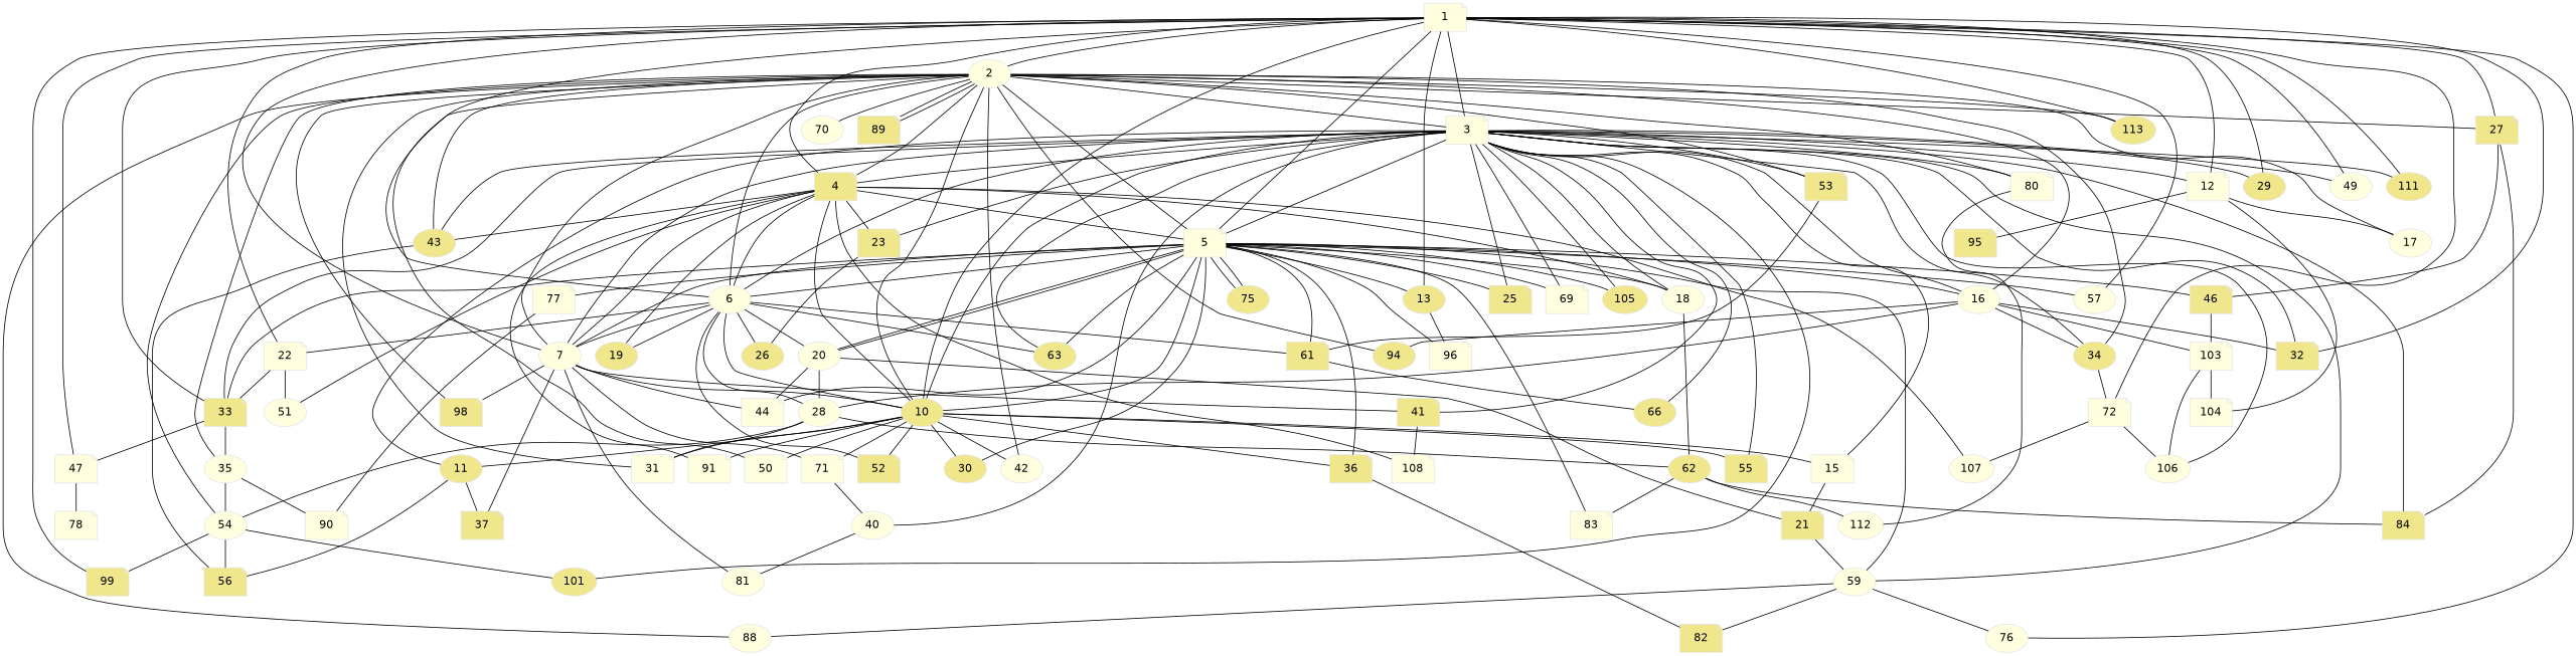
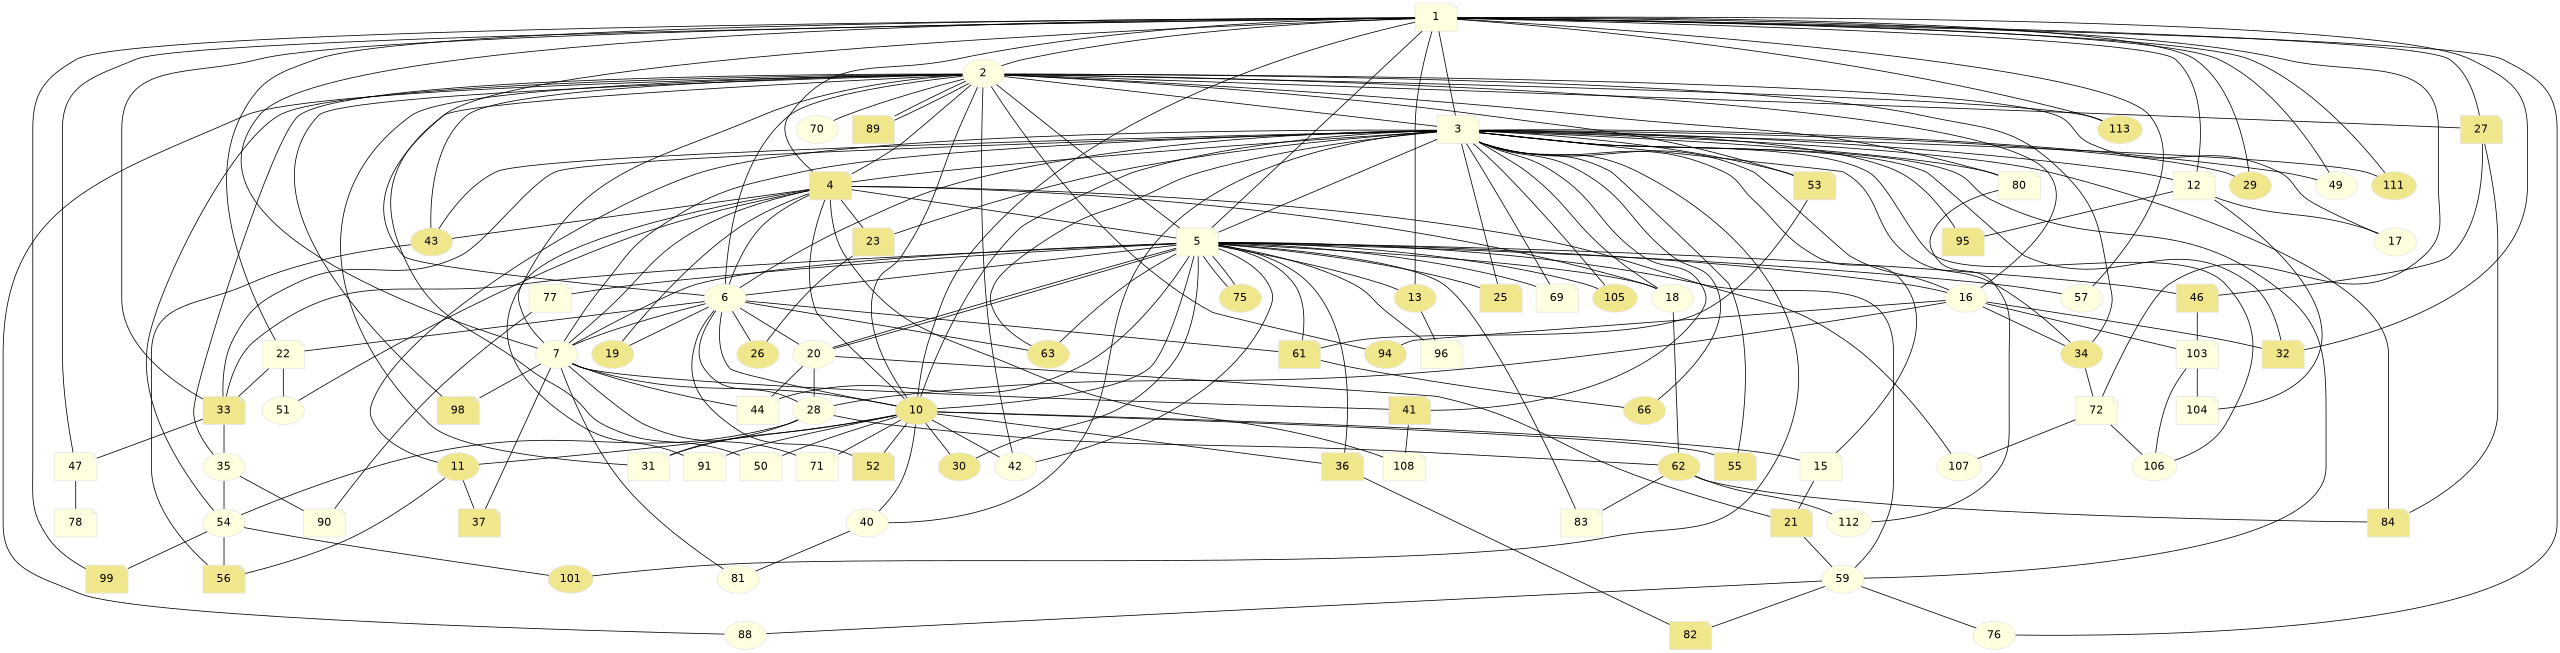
  graph {
    fontname="DejaVu Sans"
    node [color=gray90 fillcolor=lightyellow fontname="DejaVu Sans" shape=note style=filled]
    edge [fontname="DejaVu Sans"]
    1 [super="+73"]
    2 [shape=ellipse super="+24"]
    3 [super="+9"]
    4 [fillcolor=khaki super="+48"]
    5 [super="+8"]
    6 [shape=ellipse super="+87"]
    7 [shape=ellipse super="+116"]
    10 [fillcolor=khaki shape=ellipse super="+115"]
    12 [super="+109"]
    13 [fillcolor=khaki shape=ellipse]
    22 [super="+39"]
    27 [fillcolor=khaki]
    29 [fillcolor=khaki shape=ellipse]
    32 [fillcolor=khaki super="+64"]
    33 [fillcolor=khaki super="+92"]
    47
    49 [shape=ellipse]
    57 [shape=ellipse]
    72
    76 [shape=ellipse]
    99 [fillcolor=khaki]
    111 [fillcolor=khaki shape=ellipse]
    113 [fillcolor=khaki shape=ellipse]
    16 [shape=ellipse super="+79"]
    17 [shape=ellipse]
    31 [super="+114"]
    34 [fillcolor=khaki shape=ellipse super="+60"]
    35 [shape=ellipse]
    42 [shape=ellipse super="+102"]
    43 [fillcolor=khaki shape=ellipse]
    50
    53 [fillcolor=khaki]
    54 [shape=ellipse super="+67"]
    70 [shape=ellipse]
    80
    88 [shape=ellipse]
    89 [fillcolor=khaki]
    94 [fillcolor=khaki shape=ellipse]
    98 [fillcolor=khaki]
    11 [fillcolor=khaki shape=ellipse super="+14"]
    15
    18 [shape=ellipse super="+58"]
    23 [fillcolor=khaki]
    25 [fillcolor=khaki]
    40 [shape=ellipse]
    41 [fillcolor=khaki super="+45"]
    55 [fillcolor=khaki]
    59 [shape=ellipse super="+97"]
    63 [fillcolor=khaki shape=ellipse super="+74"]
    66 [fillcolor=khaki shape=ellipse]
    69
    84 [fillcolor=khaki super="+93"]
    95 [fillcolor=khaki]
    101 [fillcolor=khaki shape=ellipse]
    105 [fillcolor=khaki shape=ellipse]
    106 [shape=ellipse super="+110"]
    91
    19 [fillcolor=khaki shape=ellipse]
    51 [shape=ellipse]
    107 [shape=ellipse]
    108
    83
    20 [shape=ellipse super="+117"]
    30 [fillcolor=khaki shape=ellipse]
    36 [fillcolor=khaki]
    44 [super="+68"]
    46 [fillcolor=khaki]
    61 [fillcolor=khaki super="+100"]
    75 [fillcolor=khaki shape=ellipse]
    77
    96
    26 [fillcolor=khaki shape=ellipse]
    28 [shape=ellipse super="+38"]
    52 [fillcolor=khaki]
    37 [fillcolor=khaki]
    71
    81 [shape=ellipse]
    104
    78
    103
    90
    56 [fillcolor=khaki super="+85"]
    112 [shape=ellipse]
    21 [fillcolor=khaki]
    62 [fillcolor=khaki shape=ellipse super="+86"]
    82 [fillcolor=khaki]
    1 -- 2 [weight=2]
    1 -- 3 [weight=2]
    1 -- 4
    1 -- 5 [weight=2]
    1 -- 6
    1 -- 7
    1 -- 10
    1 -- 12 [weight=2]
    1 -- 13
    1 -- 22
    1 -- 27
    1 -- 29
    1 -- 32
    1 -- 33
    1 -- 47
    1 -- 49
    1 -- 57
    1 -- 72
    1 -- 76
    1 -- 99
    1 -- 111
    1 -- 113
    2 -- 3 [weight=3]
    2 -- 4
    2 -- 5 [weight=2]
    2 -- 6
    2 -- 7
    2 -- 10
    2 -- 27
    2 -- 113
    2 -- 16
    2 -- 17
    2 -- 31
    2 -- 34
    2 -- 35
    2 -- 42
    2 -- 43
    2 -- 50
    2 -- 53
    2 -- 54
    2 -- 70
    2 -- 80
    2 -- 88
    2 -- 89
    2 -- 89
    2 -- 94
    2 -- 98
    3 -- 4 [weight=2]
    3 -- 5 [weight=4]
    3 -- 6 [weight=2]
    3 -- 7 [weight=2]
    3 -- 10 [weight=2]
    3 -- 12
    3 -- 29
    3 -- 32
    3 -- 33
    3 -- 49
    3 -- 111
    3 -- 16
    3 -- 34
    3 -- 43
    3 -- 53
    3 -- 80
    3 -- 11 [weight=2]
    3 -- 15
    3 -- 18
    3 -- 23
    3 -- 25
    3 -- 40
    3 -- 41 [weight=2]
    3 -- 55
    3 -- 59
    3 -- 63
    3 -- 66
    3 -- 69
    3 -- 84
+   3 -- 95
    3 -- 101
    3 -- 105
    3 -- 106
    4 -- 5 [weight=2]
    4 -- 6
    4 -- 7
    4 -- 10
    4 -- 43
    4 -- 18
    4 -- 23
    4 -- 91
    4 -- 19
    4 -- 51
    4 -- 107
    4 -- 108
    5 -- 6 [weight=2]
    5 -- 7 [weight=2]
    5 -- 10 [weight=3]
    5 -- 13
    5 -- 33
    5 -- 57
    5 -- 16
+   5 -- 42
    5 -- 18
    5 -- 25
    5 -- 59
    5 -- 63
    5 -- 69
    5 -- 105
    5 -- 83
    5 -- 20
    5 -- 20
    5 -- 30
    5 -- 36
    5 -- 44
    5 -- 46
    5 -- 61
    5 -- 75
    5 -- 75
    5 -- 77 [weight=2]
    5 -- 96
    6 -- 7
    6 -- 10
    6 -- 22 [weight=2]
    6 -- 63
    6 -- 19
    6 -- 20
    6 -- 61
    6 -- 26
    6 -- 28
    6 -- 52
    7 -- 10
    7 -- 98
    7 -- 41
    7 -- 44
    7 -- 37
    7 -- 71
    7 -- 81
    10 -- 31
    10 -- 42
    10 -- 50
    10 -- 11
    10 -- 15
-   71 -- 40
+   10 -- 40
    10 -- 55
    10 -- 91
    10 -- 30
    10 -- 36
    10 -- 52
    10 -- 71
    12 -- 17
    12 -- 95
    12 -- 104
    13 -- 96
    22 -- 33
    22 -- 51
    27 -- 84
    27 -- 46
    33 -- 47
    33 -- 35
    47 -- 78
    72 -- 106
    72 -- 107
    16 -- 32
    16 -- 34
    16 -- 94
    16 -- 28
    16 -- 103
    34 -- 72
    35 -- 54
    35 -- 90
    43 -- 56
    53 -- 61
    54 -- 99
    54 -- 101
    54 -- 56
    80 -- 112
    11 -- 37
    11 -- 56
    15 -- 21
    18 -- 62
    23 -- 26
    40 -- 81
    41 -- 108
    59 -- 76
    59 -- 88
    59 -- 82
    20 -- 44
    20 -- 28
    20 -- 21
    36 -- 82
    46 -- 103
    61 -- 66
    77 -- 90
    28 -- 31
    28 -- 54
    28 -- 62
    103 -- 106
    103 -- 104
    21 -- 59
    62 -- 84
    62 -- 83
    62 -- 112
  }
